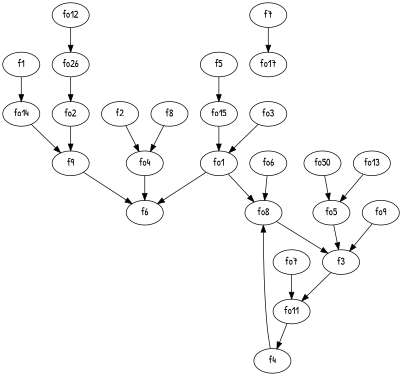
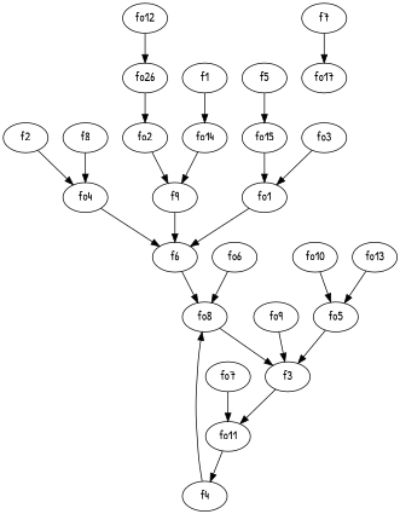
  strict digraph {
    fontname="Patrick Hand"
    node [fontname="Patrick Hand"]
    edge [fontname="Patrick Hand" weight=2]
    f1
    fo14
    f9
    f2
    fo4
    f6
    f3
    fo11
    f4
    fo8
    f5
    fo15
    fo1
    f7
    fo17
    f8
    fo2
    fo3
    fo5
    fo6
    fo7
    fo9
-   fo10 [label=fo50]
+   fo10
    n24 [label=fo26]
    fo12
    fo13
    f1 -> fo14
    fo14 -> f9
    f9 -> f6
    f2 -> fo4
    fo4 -> f6
-   fo1 -> fo8
+   f6 -> fo8
    f3 -> fo11
    fo11 -> f4
    f4 -> fo8
    fo8 -> f3
    f5 -> fo15
    fo15 -> fo1
    fo1 -> f6
    f7 -> fo17
    f8 -> fo4
    fo2 -> f9
    fo3 -> fo1
    fo5 -> f3
    fo6 -> fo8
    fo7 -> fo11
    fo9 -> f3
    fo10 -> fo5
    n24 -> fo2
    fo12 -> n24
    fo13 -> fo5
  }
